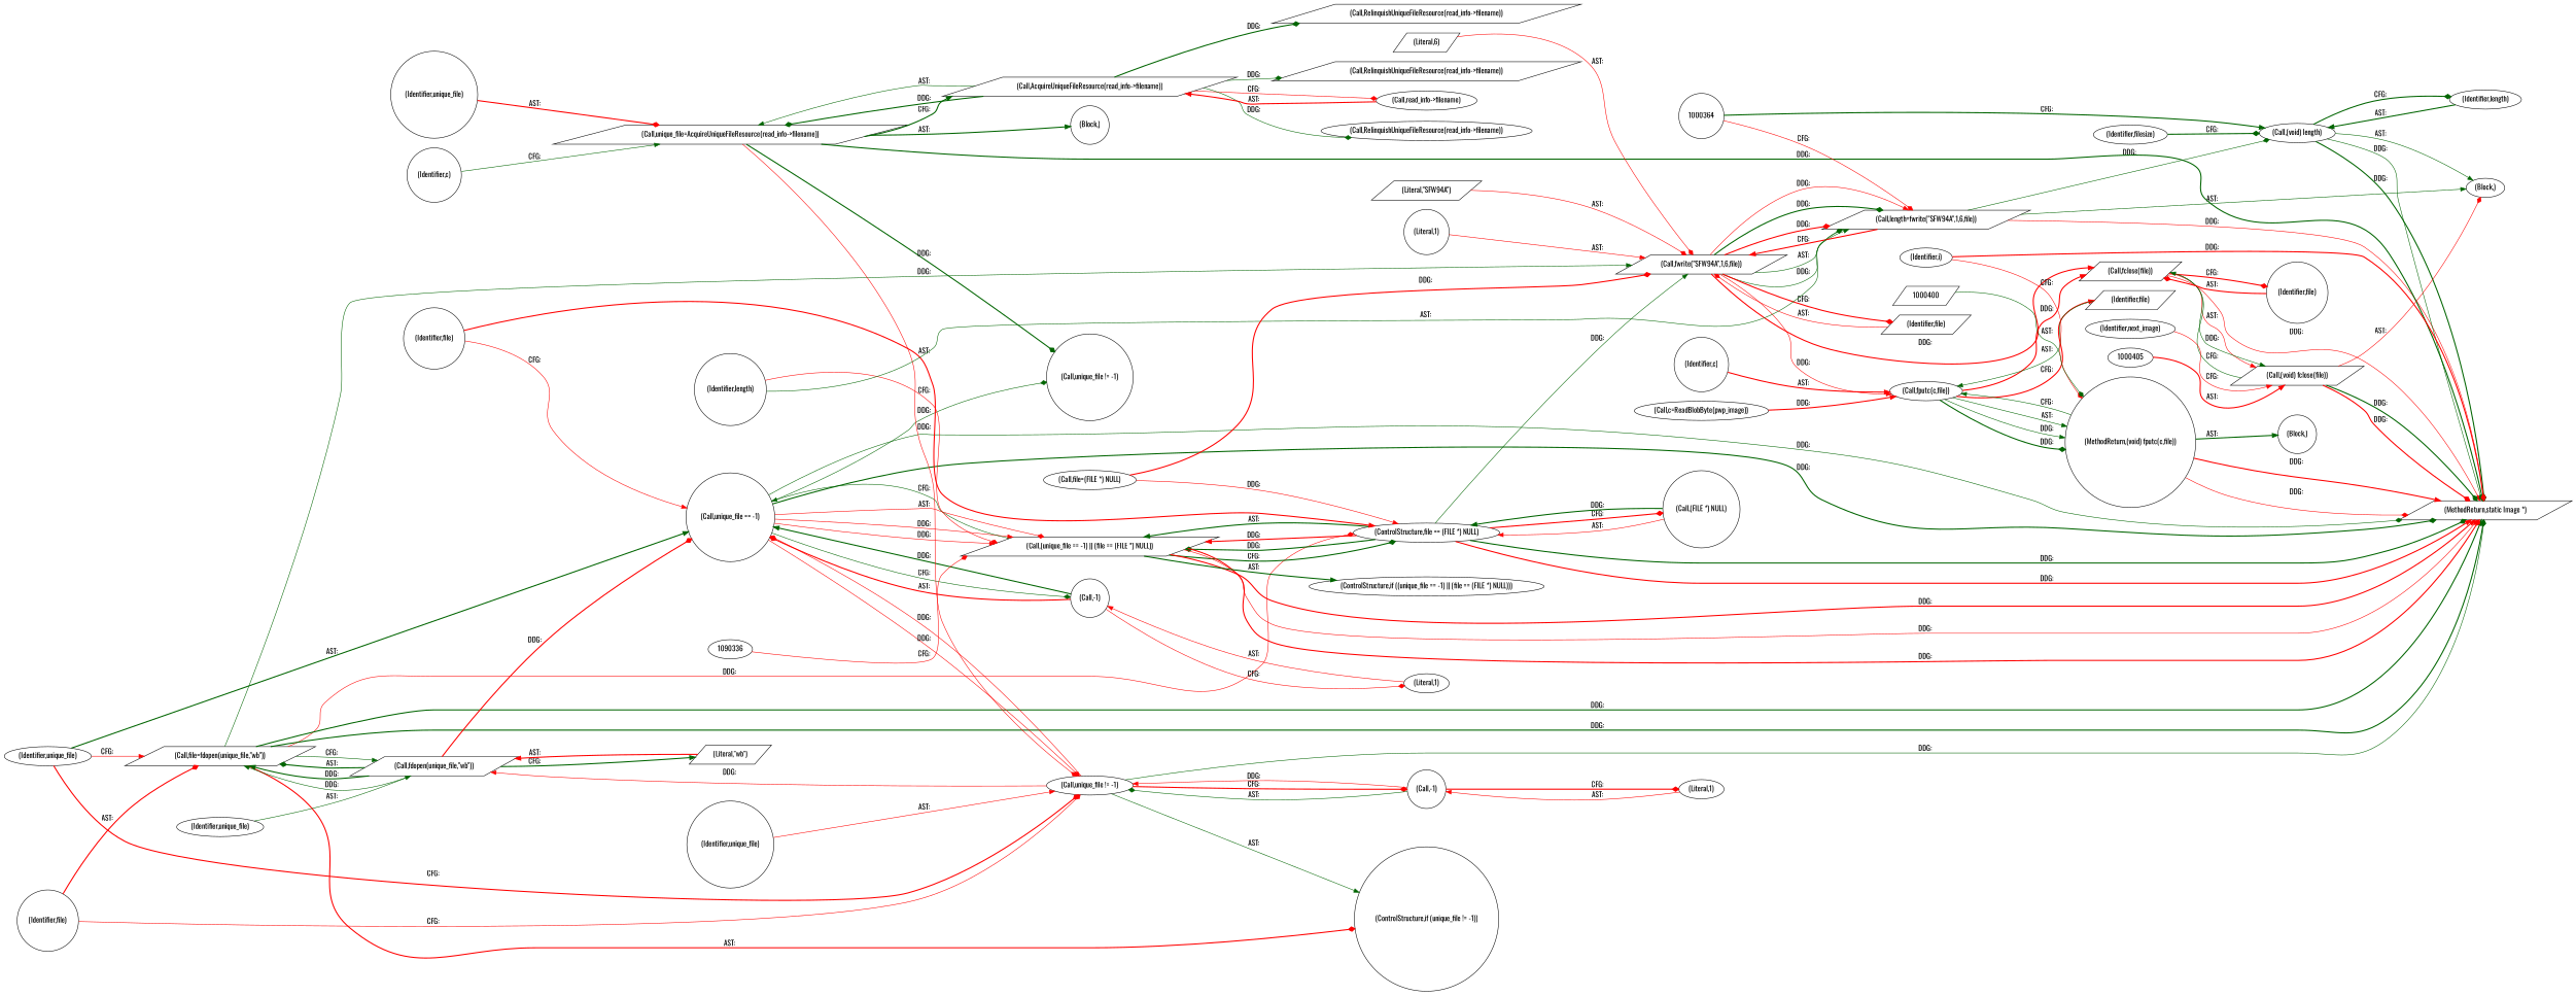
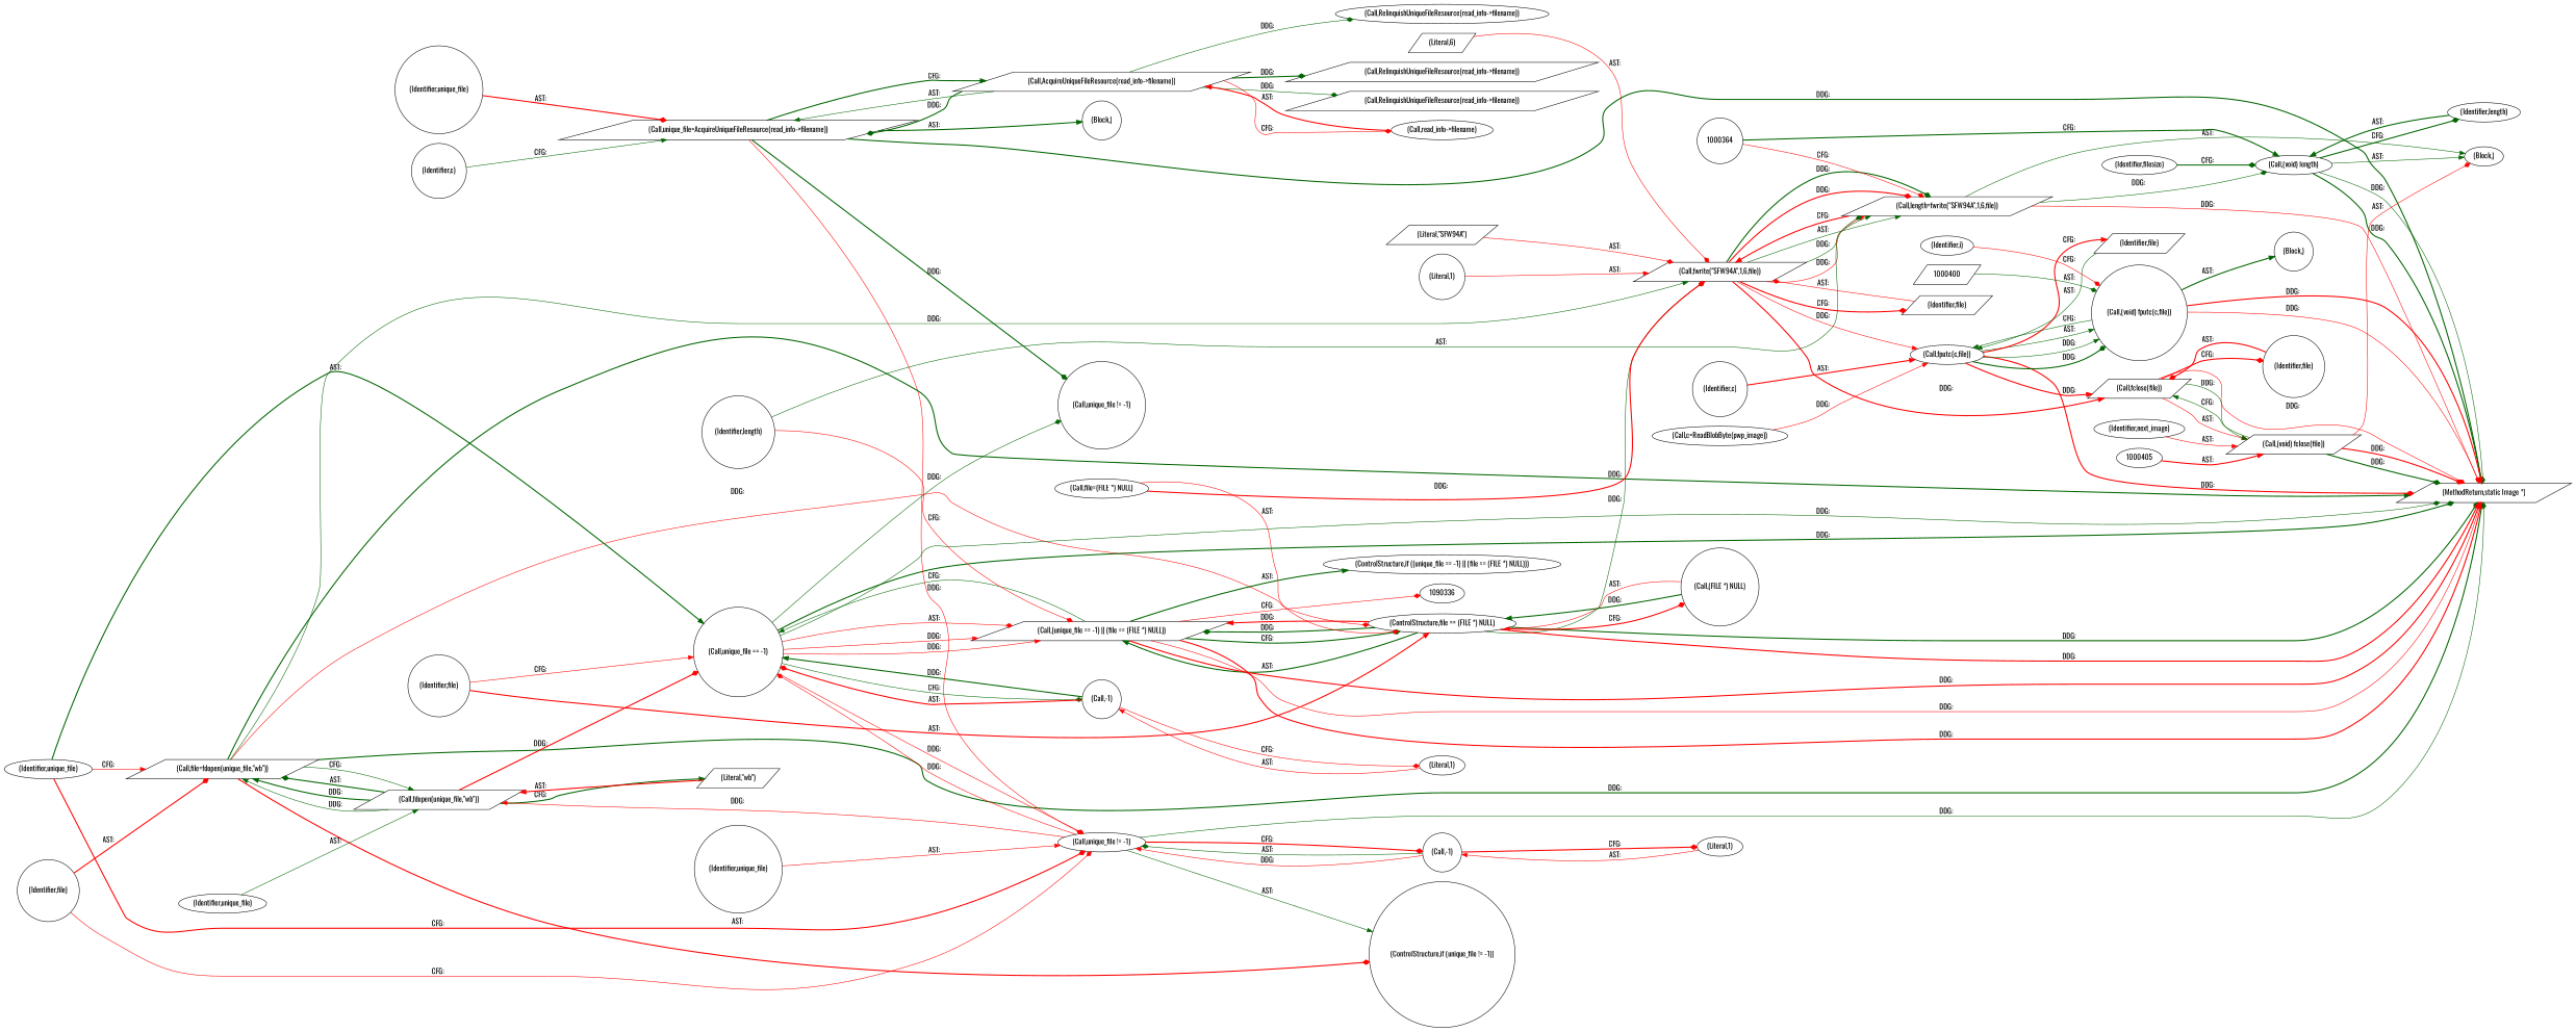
  digraph {
    fontname=Oswald
    rankdir=LR
    node [fontname=Oswald shape=ellipse]
    edge [arrowhead=normal color=red fontname=Oswald style=solid]
    n1 [label="(Call,file=fdopen(unique_file,\"wb\"))" shape=parallelogram]
    n2 [label="(Call,fdopen(unique_file,\"wb\"))" shape=parallelogram]
    n3 [label="(ControlStructure,file == (FILE *) NULL)"]
    n4 [label="(Call,fwrite(\"SFW94A\",1,6,file))" shape=parallelogram]
    n5 [label="(ControlStructure,if (unique_file != -1))" shape=circle]
    n6 [label="(MethodReturn,static Image *)" shape=parallelogram]
    n7 [label="(Call,unique_file == -1)" shape=circle]
    n8 [label="(Literal,\"wb\")" shape=parallelogram]
    n9 [label="(Call,(unique_file == -1) || (file == (FILE *) NULL))" shape=parallelogram]
    n10 [label="(Call,(FILE *) NULL)" shape=circle]
    n11 [label="(Call,length=fwrite(\"SFW94A\",1,6,file))" shape=parallelogram]
    n12 [label="(Call,fputc(c,file))"]
    n13 [label="(Call,fclose(file))" shape=parallelogram]
    n14 [label="(Identifier,file)" shape=parallelogram]
    n15 [label="(Call,unique_file != -1)"]
    n16 [label="(Call,-1)" shape=circle]
    n17 [label="(Call,unique_file != -1)" shape=circle]
    n18 [label="(Call,-1)" shape=circle]
    n19 [label="(Literal,1)"]
    n20 [label="(Literal,1)"]
    n21 [label="(ControlStructure,if ((unique_file == -1) || (file == (FILE *) NULL)))"]
    n22 [label="(Call,unique_file=AcquireUniqueFileResource(read_info->filename))" shape=parallelogram]
    n23 [label="(Call,AcquireUniqueFileResource(read_info->filename))" shape=parallelogram]
    n24 [label="(Block,)" shape=circle]
    n25 [label="(Call,read_info->filename)"]
    n26 [label="(Call,RelinquishUniqueFileResource(read_info->filename))"]
    n27 [label="(Call,RelinquishUniqueFileResource(read_info->filename))" shape=parallelogram]
    n28 [label="(Call,RelinquishUniqueFileResource(read_info->filename))" shape=parallelogram]
    n29 [label="(Call,(void) length)"]
    n30 [label="(Block,)"]
-   n31 [label="(MethodReturn,(void) fputc(c,file))" shape=circle]
+   n31 [label="(Call,(void) fputc(c,file))" shape=circle]
    n32 [label="(Identifier,file)" shape=parallelogram]
    n33 [label="(Call,(void) fclose(file))" shape=parallelogram]
    n34 [label="(Identifier,file)" shape=circle]
    n35 [label="(Identifier,length)"]
    n36 [label="(Block,)" shape=circle]
    n37 [label="(Literal,6)" shape=parallelogram]
    n38 [label="(Identifier,file)" shape=circle]
    n39 [label="(Identifier,next_image)"]
    n40 [label="(Literal,\"SFW94A\")" shape=parallelogram]
    n41 [label="(Identifier,unique_file)"]
    n42 [label="(Identifier,filesize)"]
    n43 [label="(Identifier,length)" shape=circle]
    n44 [label="(Identifier,unique_file)" shape=circle]
    n45 [label="(Identifier,c)" shape=circle]
    n46 [label="(Call,c=ReadBlobByte(pwp_image))"]
    n47 [label="(Identifier,c)" shape=circle]
    n48 [label="(Identifier,unique_file)"]
    n49 [label="(Identifier,file)" shape=circle]
    n50 [label="(Identifier,unique_file)" shape=circle]
    n51 [label="(Call,file=(FILE *) NULL)"]
    n52 [label="(Literal,1)" shape=circle]
    n53 [label="(Identifier,i)"]
    n54 [label=1090336]
    1000364 [shape=circle]
    1000400 [shape=parallelogram]
    1000405
    n1 -> n2 [color=darkgreen label="CFG: "]
    n1 -> n3 [arrowhead=diamond label="DDG: "]
    n1 -> n4 [color=darkgreen label="DDG: "]
    n1 -> n5 [arrowhead=diamond label="AST: " style=bold]
    n1 -> n6 [arrowhead=diamond color=darkgreen label="DDG: " style=bold]
    n1 -> n6 [color=darkgreen label="DDG: " style=bold]
    n2 -> n1 [arrowhead=diamond color=darkgreen label="AST: " style=bold]
    n2 -> n1 [color=darkgreen label="DDG: " style=bold]
    n2 -> n1 [color=darkgreen label="DDG: "]
    n2 -> n7 [arrowhead=diamond label="DDG: " style=bold]
    n2 -> n8 [color=darkgreen label="CFG: " style=bold]
    n3 -> n4 [color=darkgreen label="DDG: "]
    n3 -> n6 [arrowhead=diamond color=darkgreen label="DDG: " style=bold]
    n3 -> n6 [label="DDG: " style=bold]
    n3 -> n9 [color=darkgreen label="AST: " style=bold]
    n3 -> n9 [label="DDG: " style=bold]
    n3 -> n9 [arrowhead=diamond color=darkgreen label="DDG: " style=bold]
    n3 -> n10 [arrowhead=diamond label="CFG: " style=bold]
    n4 -> n11 [color=darkgreen label="AST: "]
    n4 -> n11 [color=darkgreen label="DDG: "]
    n4 -> n11 [label="DDG: "]
    n4 -> n11 [arrowhead=diamond color=darkgreen label="DDG: " style=bold]
    n4 -> n11 [arrowhead=diamond label="DDG: " style=bold]
    n4 -> n12 [label="DDG: "]
    n4 -> n13 [label="DDG: " style=bold]
    n4 -> n14 [arrowhead=diamond label="CFG: " style=bold]
    n7 -> n6 [arrowhead=diamond color=darkgreen label="DDG: "]
    n7 -> n6 [arrowhead=diamond color=darkgreen label="DDG: " style=bold]
    n7 -> n9 [arrowhead=diamond label="AST: "]
    n7 -> n9 [label="DDG: "]
    n7 -> n9 [label="DDG: "]
    n7 -> n15 [arrowhead=diamond label="DDG: "]
    n7 -> n16 [arrowhead=diamond color=darkgreen label="CFG: "]
    n7 -> n17 [arrowhead=diamond color=darkgreen label="DDG: "]
    n8 -> n2 [label="AST: " style=bold]
    n9 -> n3 [arrowhead=diamond color=darkgreen label="CFG: " style=bold]
    n9 -> n6 [label="DDG: " style=bold]
    n9 -> n6 [arrowhead=diamond label="DDG: "]
    n9 -> n6 [arrowhead=diamond label="DDG: " style=bold]
    n9 -> n7 [color=darkgreen label="CFG: "]
    n9 -> n21 [color=darkgreen label="AST: " style=bold]
    n10 -> n3 [label="AST: "]
    n10 -> n3 [color=darkgreen label="DDG: " style=bold]
    n11 -> n4 [label="CFG: " style=bold]
    n11 -> n6 [label="DDG: "]
    n11 -> n29 [arrowhead=diamond color=darkgreen label="DDG: "]
    n11 -> n30 [color=darkgreen label="AST: "]
-   n53 -> n6 [arrowhead=diamond label="DDG: " style=bold]
+   n12 -> n6 [arrowhead=diamond label="DDG: " style=bold]
    n12 -> n13 [label="DDG: " style=bold]
    n12 -> n31 [color=darkgreen label="AST: "]
    n12 -> n31 [color=darkgreen label="DDG: "]
    n12 -> n31 [arrowhead=diamond color=darkgreen label="DDG: " style=bold]
    n12 -> n32 [label="CFG: " style=bold]
    n13 -> n6 [arrowhead=diamond label="DDG: "]
    n13 -> n33 [label="AST: "]
    n13 -> n33 [color=darkgreen label="DDG: "]
    n13 -> n34 [arrowhead=diamond label="CFG: " style=bold]
    n14 -> n4 [arrowhead=diamond label="AST: "]
    n15 -> n2 [label="DDG: "]
    n15 -> n5 [color=darkgreen label="AST: "]
    n15 -> n6 [arrowhead=diamond color=darkgreen label="DDG: "]
    n15 -> n7 [arrowhead=diamond label="DDG: "]
    n15 -> n18 [arrowhead=diamond label="CFG: " style=bold]
    n16 -> n7 [arrowhead=diamond label="AST: " style=bold]
    n16 -> n7 [color=darkgreen label="DDG: " style=bold]
    n16 -> n20 [arrowhead=diamond label="CFG: "]
    n18 -> n15 [arrowhead=diamond color=darkgreen label="AST: "]
    n18 -> n15 [label="DDG: "]
    n18 -> n19 [arrowhead=diamond label="CFG: " style=bold]
    n19 -> n18 [label="AST: "]
    n20 -> n16 [label="AST: "]
    n22 -> n6 [color=darkgreen label="DDG: " style=bold]
    n22 -> n15 [arrowhead=diamond label="DDG: "]
    n22 -> n17 [arrowhead=diamond color=darkgreen label="DDG: " style=bold]
    n22 -> n23 [color=darkgreen label="CFG: " style=bold]
    n22 -> n24 [color=darkgreen label="AST: " style=bold]
    n23 -> n22 [color=darkgreen label="AST: "]
    n23 -> n22 [arrowhead=diamond color=darkgreen label="DDG: " style=bold]
    n23 -> n25 [arrowhead=diamond label="CFG: "]
    n23 -> n26 [arrowhead=diamond color=darkgreen label="DDG: "]
    n23 -> n27 [arrowhead=diamond color=darkgreen label="DDG: " style=bold]
    n23 -> n28 [arrowhead=diamond color=darkgreen label="DDG: "]
    n25 -> n23 [label="AST: " style=bold]
    n29 -> n6 [arrowhead=diamond color=darkgreen label="DDG: "]
    n29 -> n6 [arrowhead=diamond color=darkgreen label="DDG: " style=bold]
    n29 -> n30 [color=darkgreen label="AST: "]
    n29 -> n35 [arrowhead=diamond color=darkgreen label="CFG: " style=bold]
    n31 -> n6 [label="DDG: " style=bold]
    n31 -> n6 [arrowhead=diamond label="DDG: "]
    n31 -> n12 [color=darkgreen label="CFG: "]
    n31 -> n36 [color=darkgreen label="AST: " style=bold]
    n32 -> n12 [color=darkgreen label="AST: "]
    n33 -> n6 [arrowhead=diamond label="DDG: " style=bold]
    n33 -> n6 [arrowhead=diamond color=darkgreen label="DDG: " style=bold]
    n33 -> n13 [color=darkgreen label="CFG: "]
    n33 -> n30 [arrowhead=diamond label="AST: "]
    n34 -> n13 [arrowhead=diamond label="AST: " style=bold]
    n35 -> n29 [color=darkgreen label="AST: " style=bold]
    n37 -> n4 [arrowhead=diamond label="AST: "]
    n38 -> n3 [label="AST: " style=bold]
    n38 -> n7 [label="CFG: "]
-   n39 -> n33 [label="CFG: "]
+   n39 -> n33 [label="AST: "]
    n40 -> n4 [arrowhead=diamond label="AST: "]
    n41 -> n2 [color=darkgreen label="AST: "]
    n42 -> n29 [arrowhead=diamond color=darkgreen label="CFG: " style=bold]
    n43 -> n9 [arrowhead=diamond label="CFG: "]
    n43 -> n11 [arrowhead=diamond color=darkgreen label="AST: "]
    n44 -> n15 [label="AST: "]
    n45 -> n22 [color=darkgreen label="CFG: "]
-   n46 -> n12 [label="DDG: " style=bold]
+   n46 -> n12 [label="DDG: "]
    n47 -> n12 [label="AST: " style=bold]
    n48 -> n1 [label="CFG: "]
    n48 -> n7 [color=darkgreen label="AST: " style=bold]
    n48 -> n15 [arrowhead=diamond label="CFG: " style=bold]
    n49 -> n1 [arrowhead=diamond label="AST: " style=bold]
    n49 -> n15 [arrowhead=diamond label="CFG: "]
    n50 -> n22 [arrowhead=diamond label="AST: " style=bold]
-   n51 -> n3 [label="DDG: "]
+   n51 -> n3 [label="AST: "]
    n51 -> n4 [arrowhead=diamond label="DDG: " style=bold]
    n52 -> n4 [label="AST: "]
    n53 -> n31 [arrowhead=diamond label="CFG: "]
-   n54 -> n9 [arrowhead=diamond label="CFG: "]
+   n9 -> n54 [arrowhead=diamond label="CFG: "]
    1000364 -> n11 [arrowhead=diamond label="CFG: "]
    1000364 -> n29 [color=darkgreen label="CFG: " style=bold]
    1000400 -> n31 [arrowhead=diamond color=darkgreen label="AST: "]
    1000405 -> n33 [label="AST: " style=bold]
  }
